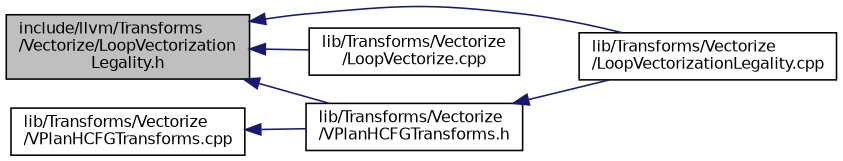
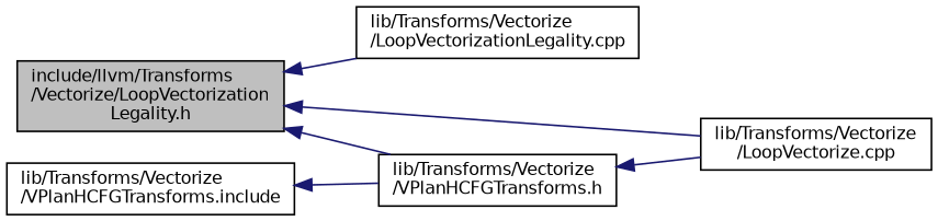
  digraph {
    rankdir=LR
    node [color=black fontname=Helvetica fontsize=10 shape=box]
    edge [color=midnightblue dir=back fontname=Helvetica fontsize=10 labelfontname=Helvetica labelfontsize=10 style=solid]
    n1 [fillcolor=grey75 fontcolor=black height=0.2 label="include/llvm/Transforms\l/Vectorize/LoopVectorization\lLegality.h" style=filled width=0.4]
    n2 [height=0.2 label="lib/Transforms/Vectorize\l/LoopVectorizationLegality.cpp" width=0.4]
    n3 [height=0.2 label="lib/Transforms/Vectorize\l/LoopVectorize.cpp" width=0.4]
    n4 [height=0.2 label="lib/Transforms/Vectorize\l/VPlanHCFGTransforms.h" width=0.4]
-   n5 [height=0.2 label="lib/Transforms/Vectorize\l/VPlanHCFGTransforms.cpp" width=0.4]
+   n5 [height=0.2 label="lib/Transforms/Vectorize\l/VPlanHCFGTransforms.include" width=0.4]
    n1 -> n2
    n1 -> n3
    n1 -> n4
-   n4 -> n2
+   n4 -> n3
    n5 -> n4
  }
